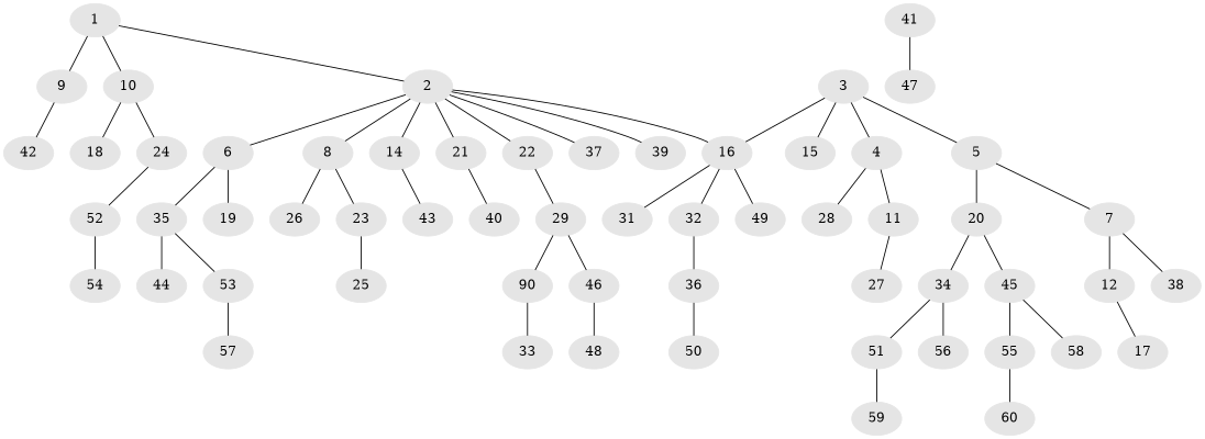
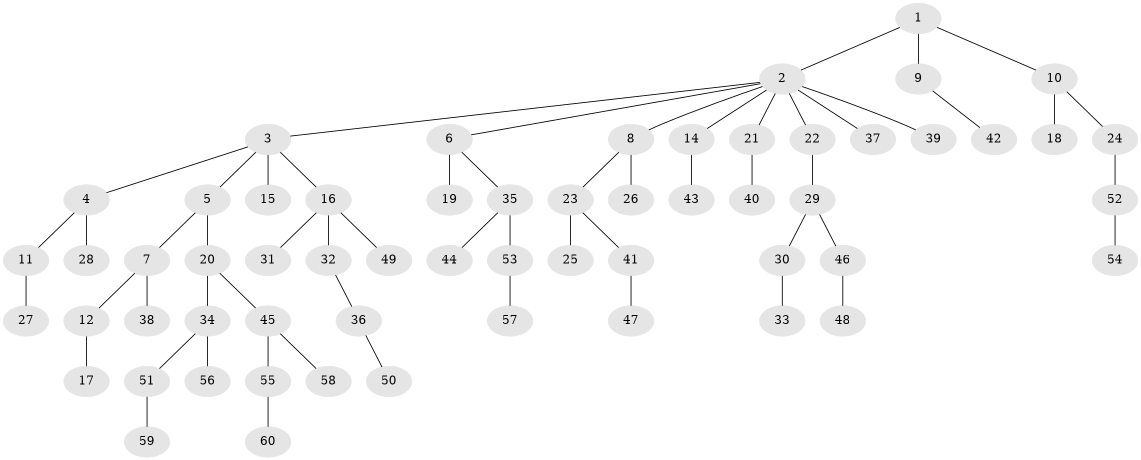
  graph {
    node [color=gray90 style=filled]
    edge [weight=1.0]
    1
    2
    9
    10
    3
    6
    8
    14
    21
    22
    37
    39
    42
    18
    24
    4
    5
    15
    16
    19
    35
    23
    26
    43
    40
    29
    11
    28
    7
    20
    31
    32
    49
    27
    12
    38
    34
    45
    44
    53
    17
    25
    41
    52
    36
    51
    56
    55
    58
-   30 [label=90]
+   30
    46
    47
    54
    33
    48
    50
    59
    57
    60
    1 -- 2 [weight=2.0]
    1 -- 9 [weight=3.0]
    1 -- 10
-   2 -- 16
+   2 -- 3
    2 -- 6
    2 -- 8
    2 -- 14
    2 -- 21
    2 -- 22
    2 -- 37
    2 -- 39
    9 -- 42
    10 -- 18 [weight=2.0]
    10 -- 24
    3 -- 4
    3 -- 5
    3 -- 15
    3 -- 16
    6 -- 19 [weight=3.0]
    6 -- 35
    8 -- 23
    8 -- 26
    14 -- 43
    21 -- 40
    22 -- 29
    24 -- 52
    4 -- 11
    4 -- 28
    5 -- 7
    5 -- 20 [weight=3.0]
    16 -- 31
    16 -- 32
    16 -- 49
    35 -- 44
    35 -- 53
    23 -- 25 [weight=2.0]
+   23 -- 41
    29 -- 30
    29 -- 46
    11 -- 27
    7 -- 12
    7 -- 38
    20 -- 34
    20 -- 45
    32 -- 36
    12 -- 17
    34 -- 51
    34 -- 56
    45 -- 55
    45 -- 58
    53 -- 57 [weight=2.0]
    41 -- 47 [weight=2.0]
    52 -- 54
    36 -- 50
    51 -- 59 [weight=2.0]
    55 -- 60 [weight=2.0]
    30 -- 33
    46 -- 48
  }
